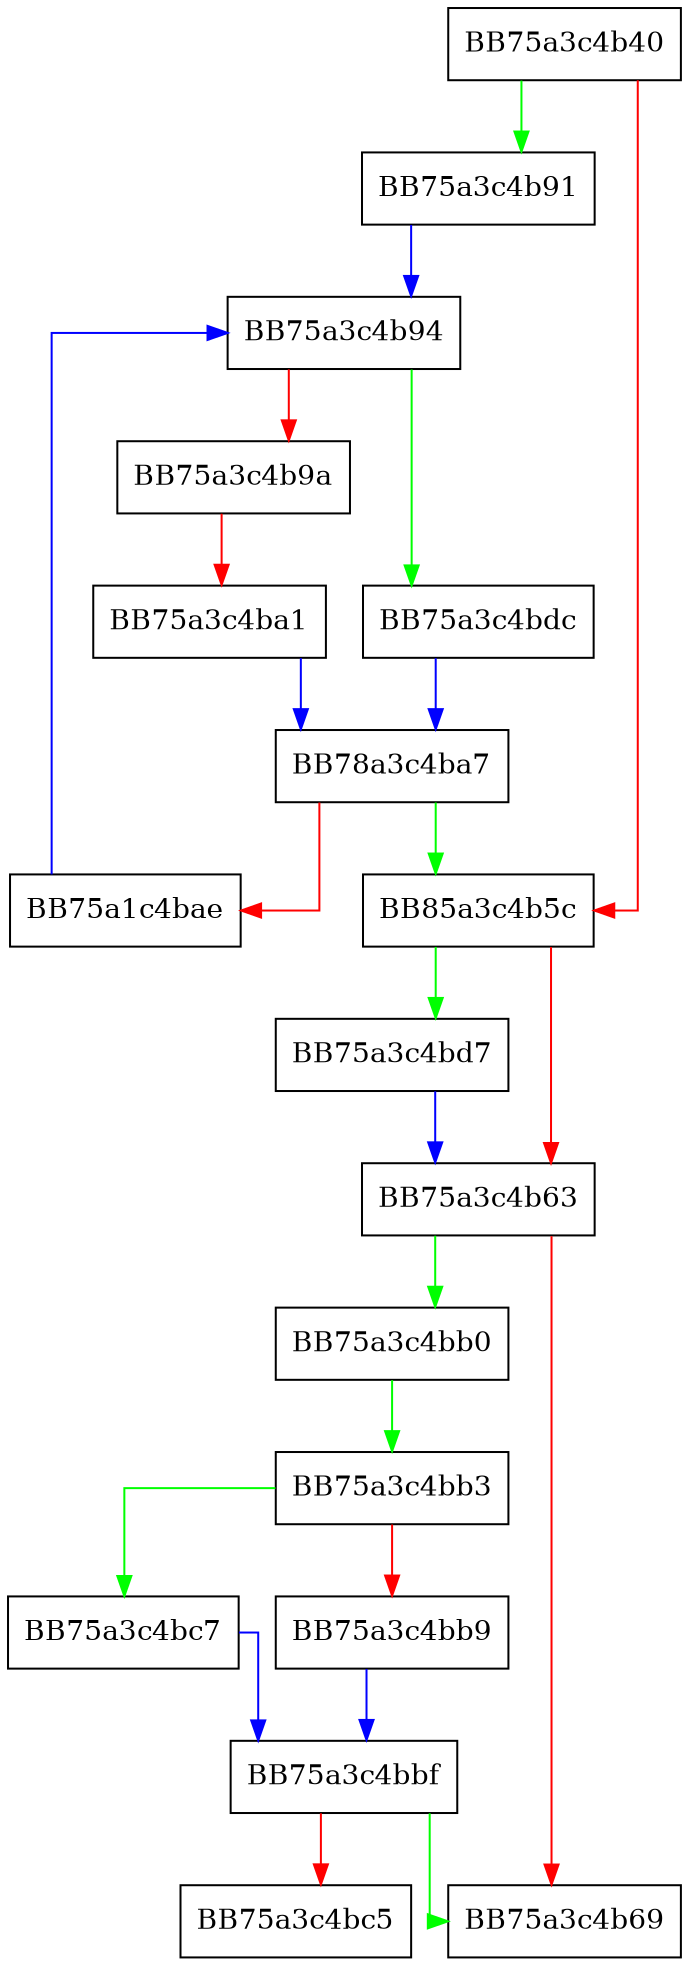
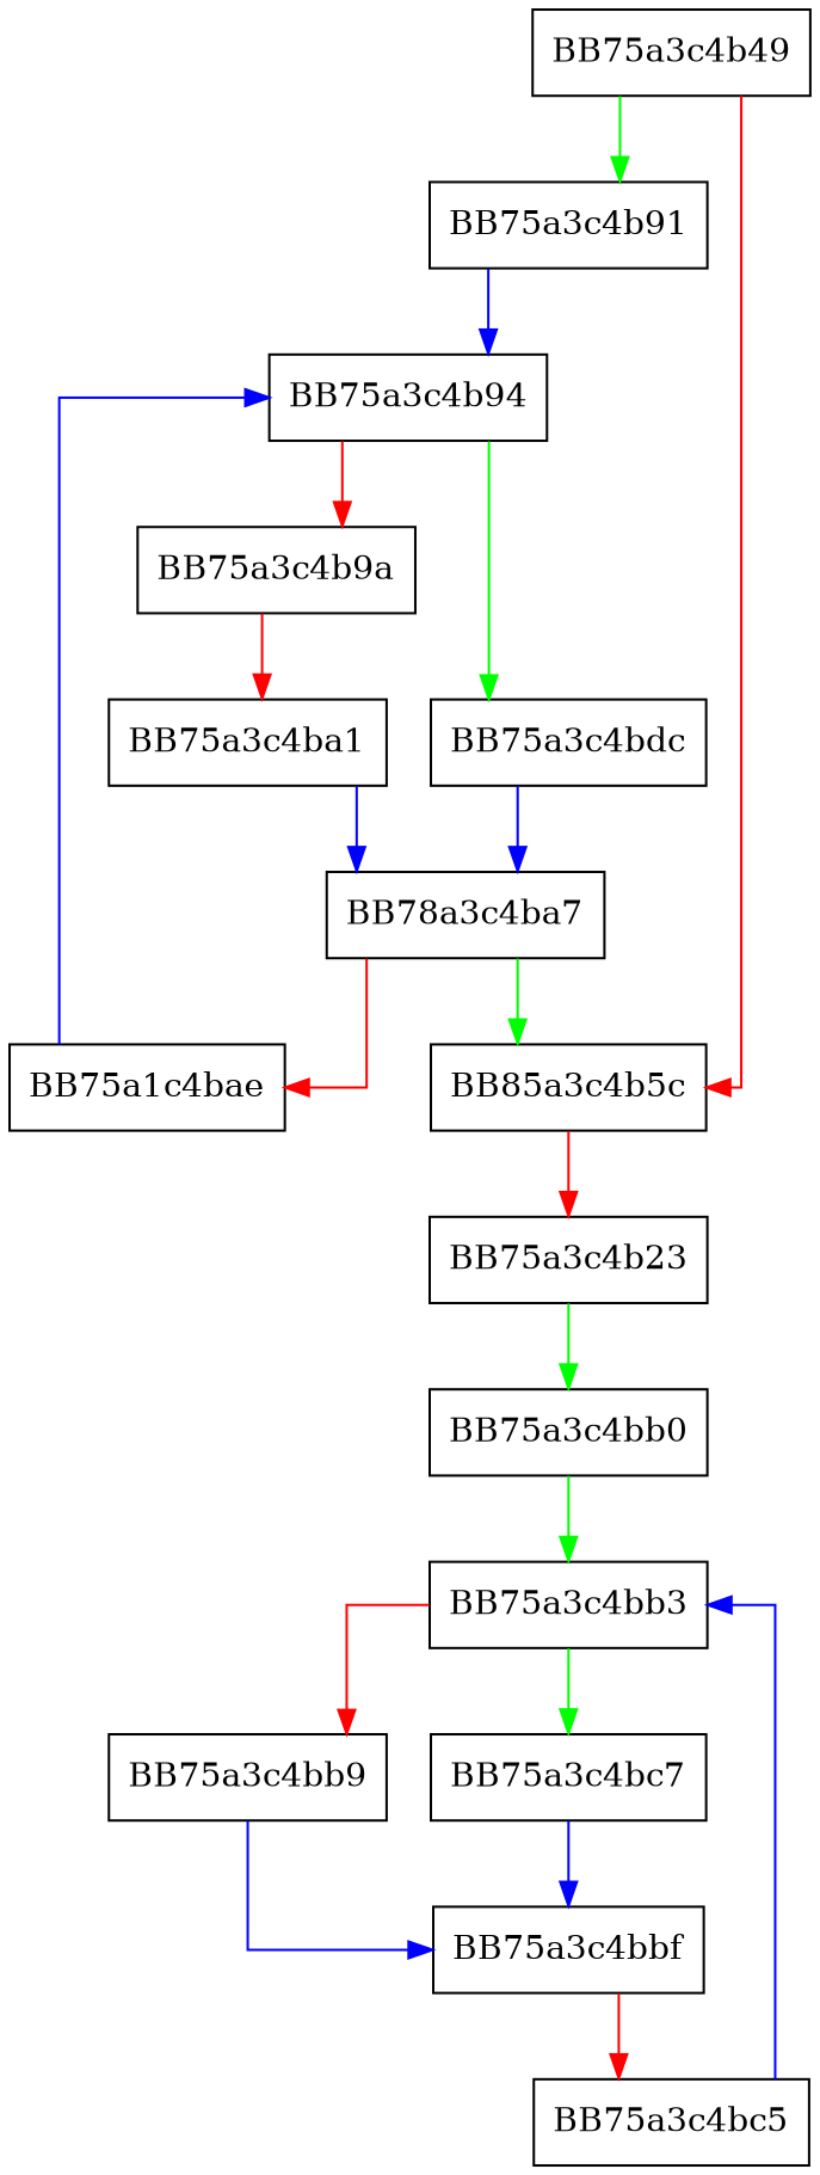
  digraph {
    splines=ortho
    node [shape=box]
    edge [color=green]
-   BB75a3c4b40
+   BB75a3c4b40 [label=BB75a3c4b49]
    BB75a3c4b91
    n3 [label=BB85a3c4b5c]
    BB75a3c4b94
-   BB75a3c4bd7
-   BB75a3c4b63
+   BB75a3c4b63 [label=BB75a3c4b23]
    BB75a3c4bdc
    BB75a3c4b9a
    BB75a3c4bb0
-   BB75a3c4b69
    BB75a3c4bb3
    BB75a3c4bc7
    BB75a3c4bb9
    n14 [label=BB78a3c4ba7]
    BB75a3c4ba1
    n16 [label=BB75a1c4bae]
    BB75a3c4bbf
    BB75a3c4bc5
    BB75a3c4b40 -> BB75a3c4b91
    BB75a3c4b40 -> n3 [color=red]
    BB75a3c4b91 -> BB75a3c4b94 [color=blue]
-   n3 -> BB75a3c4bd7
    n3 -> BB75a3c4b63 [color=red]
    BB75a3c4b94 -> BB75a3c4bdc
    BB75a3c4b94 -> BB75a3c4b9a [color=red]
-   BB75a3c4bd7 -> BB75a3c4b63 [color=blue]
    BB75a3c4b63 -> BB75a3c4bb0
-   BB75a3c4b63 -> BB75a3c4b69 [color=red]
    BB75a3c4bdc -> n14 [color=blue]
    BB75a3c4b9a -> BB75a3c4ba1 [color=red]
    BB75a3c4bb0 -> BB75a3c4bb3
    BB75a3c4bb3 -> BB75a3c4bc7
    BB75a3c4bb3 -> BB75a3c4bb9 [color=red]
    BB75a3c4bc7 -> BB75a3c4bbf [color=blue]
    BB75a3c4bb9 -> BB75a3c4bbf [color=blue]
    n14 -> n3
    n14 -> n16 [color=red]
    BB75a3c4ba1 -> n14 [color=blue]
    n16 -> BB75a3c4b94 [color=blue]
-   BB75a3c4bbf -> BB75a3c4b69
    BB75a3c4bbf -> BB75a3c4bc5 [color=red]
+   BB75a3c4bc5 -> BB75a3c4bb3 [color=blue]
  }
